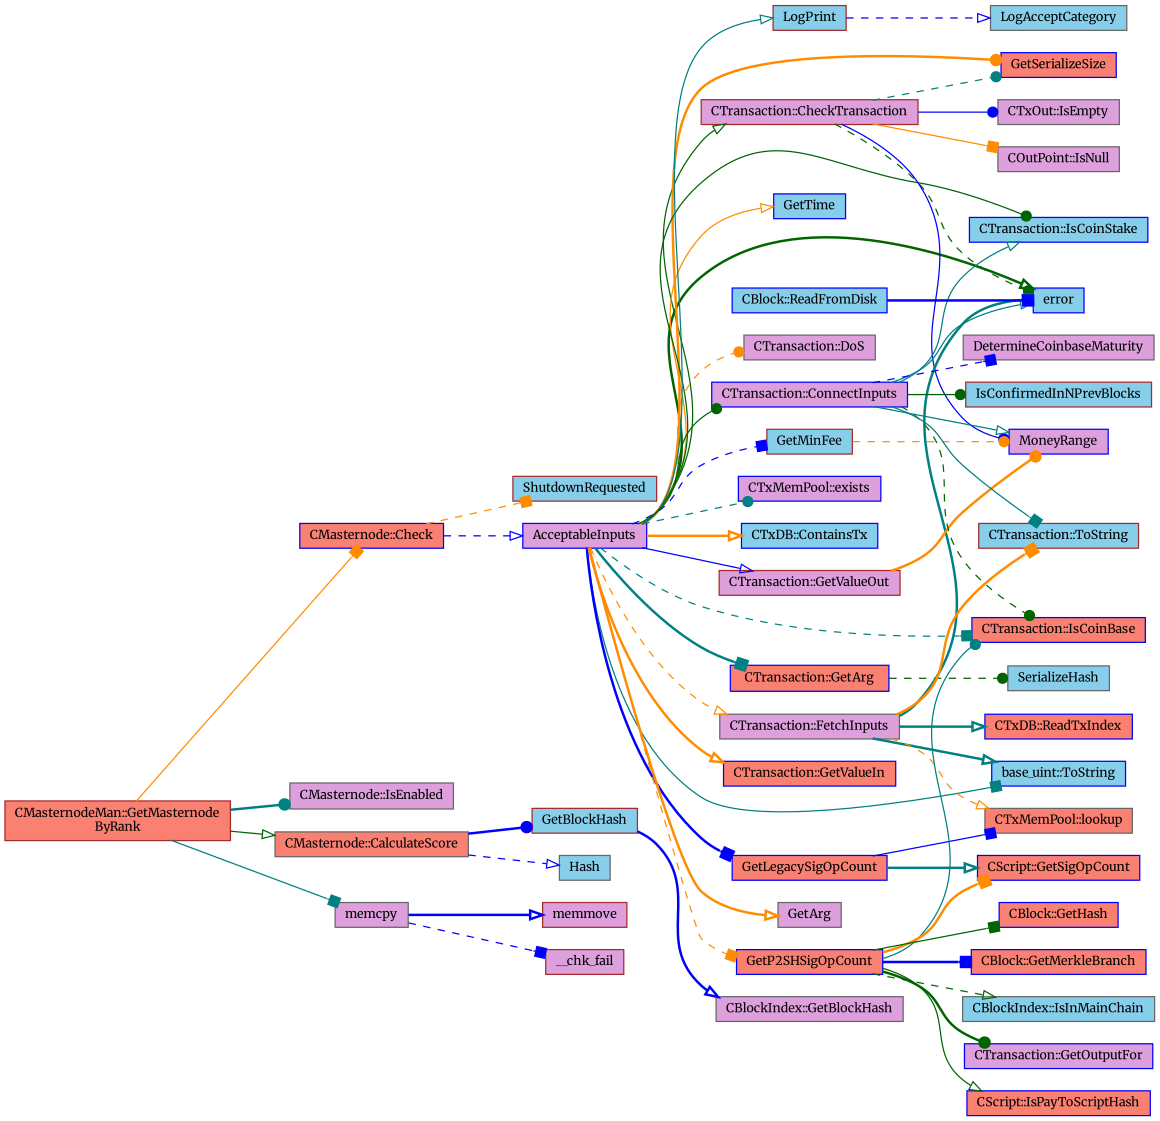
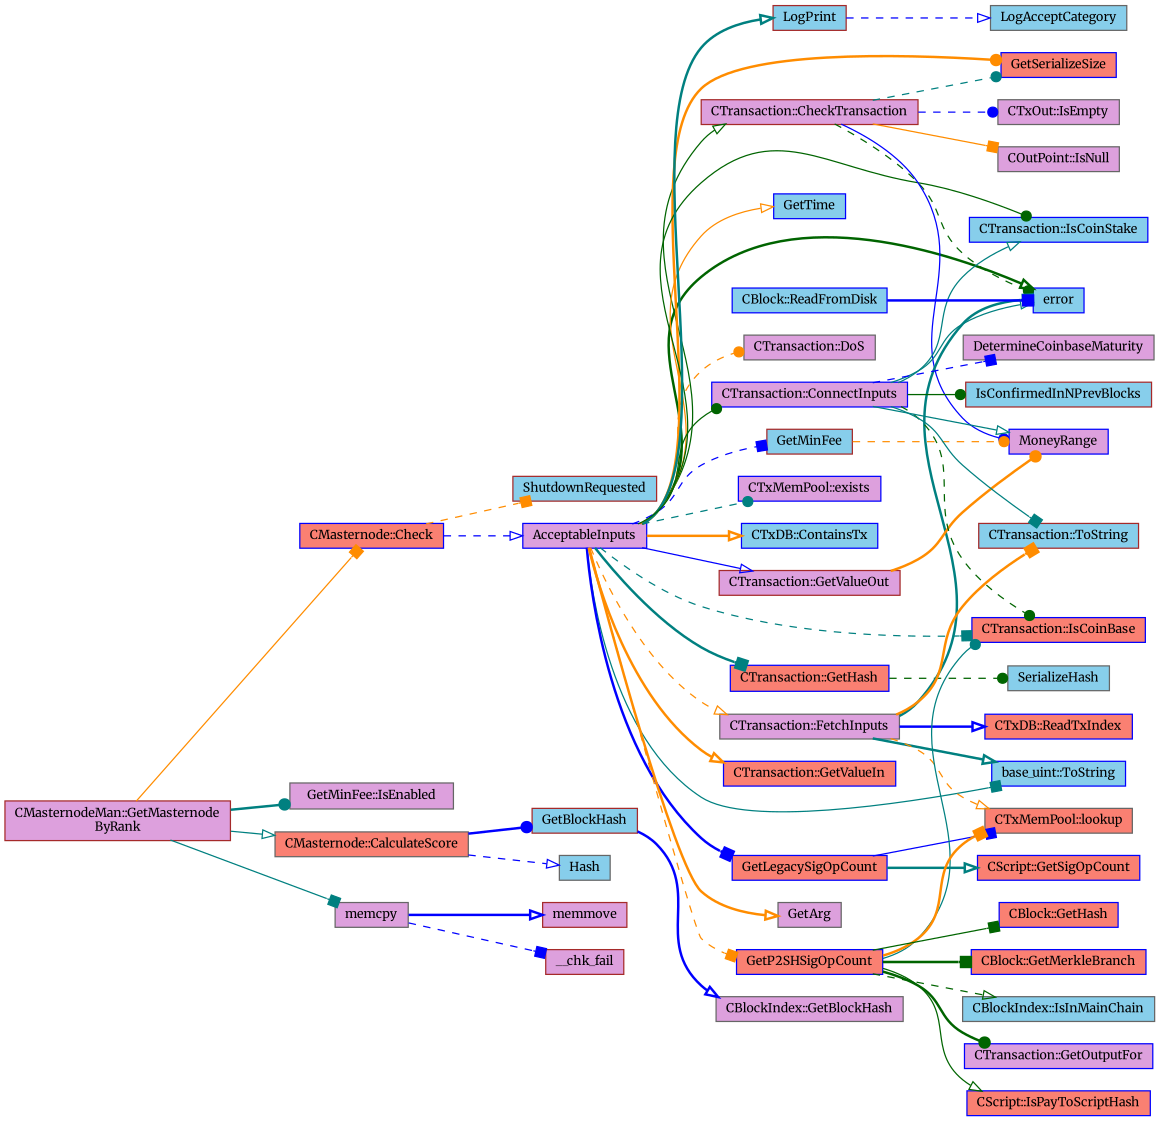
  digraph {
    fontname=Merriweather
    rankdir=LR
    node [color=blue fillcolor=plum fontname=Merriweather fontsize=10 shape=record style=filled]
    edge [arrowhead=onormal color=darkorange fontname=Merriweather fontsize=10 labelfontname=Helvetica labelfontsize=10 style=bold]
-   n1 [color=brown fillcolor=salmon fontcolor=black height=0.2 label="CMasternodeMan::GetMasternode\lByRank" width=0.4]
+   n1 [color=brown fontcolor=black height=0.2 label="CMasternodeMan::GetMasternode\lByRank" width=0.4]
    n2 [fillcolor=salmon height=0.2 label="CMasternode::Check" width=0.4]
-   n3 [color=gray40 height=0.2 label="CMasternode::IsEnabled" width=0.4]
+   n3 [color=gray40 height=0.2 label="GetMinFee::IsEnabled" width=0.4]
    n4 [color=gray40 fillcolor=salmon height=0.2 label="CMasternode::CalculateScore" width=0.4]
    n5 [color=gray40 height=0.2 label=memcpy width=0.4]
    n6 [color=brown fillcolor=skyblue height=0.2 label=ShutdownRequested width=0.4]
    n7 [height=0.2 label=AcceptableInputs width=0.4]
    n8 [color=brown fillcolor=skyblue height=0.2 label=GetBlockHash width=0.4]
    n9 [color=gray40 fillcolor=skyblue height=0.2 label=Hash width=0.4]
    n10 [color=brown height=0.2 label=memmove width=0.4]
    n11 [color=brown height=0.2 label=__chk_fail width=0.4]
    n12 [color=brown height=0.2 label="CTransaction::CheckTransaction" width=0.4]
    n13 [fillcolor=skyblue height=0.2 label=error width=0.4]
    n14 [fillcolor=skyblue height=0.2 label=GetTime width=0.4]
    n15 [fillcolor=salmon height=0.2 label=GetSerializeSize width=0.4]
    n16 [fillcolor=salmon height=0.2 label="CTransaction::IsCoinBase" width=0.4]
    n17 [color=gray40 height=0.2 label="CTransaction::DoS" width=0.4]
    n18 [fillcolor=skyblue height=0.2 label="CTransaction::IsCoinStake" width=0.4]
-   n19 [fillcolor=salmon height=0.2 label="CTransaction::GetArg" width=0.4]
+   n19 [fillcolor=salmon height=0.2 label="CTransaction::GetHash" width=0.4]
    n20 [height=0.2 label="CTxMemPool::exists" width=0.4]
    n21 [fillcolor=skyblue height=0.2 label="CTxDB::ContainsTx" width=0.4]
    n22 [color=gray40 height=0.2 label="CTransaction::FetchInputs" width=0.4]
    n23 [fillcolor=skyblue height=0.2 label="base_uint::ToString" width=0.4]
    n24 [fillcolor=salmon height=0.2 label=GetLegacySigOpCount width=0.4]
    n25 [fillcolor=salmon height=0.2 label=GetP2SHSigOpCount width=0.4]
    n26 [fillcolor=salmon height=0.2 label="CTransaction::GetValueIn" width=0.4]
    n27 [color=brown height=0.2 label="CTransaction::GetValueOut" width=0.4]
    n28 [color=brown fillcolor=skyblue height=0.2 label=GetMinFee width=0.4]
    n29 [color=gray40 height=0.2 label=GetArg width=0.4]
    n30 [color=brown fillcolor=skyblue height=0.2 label=LogPrint width=0.4]
    n31 [height=0.2 label="CTransaction::ConnectInputs" width=0.4]
    n32 [color=gray40 height=0.2 label="CTxOut::IsEmpty" width=0.4]
    n33 [height=0.2 label=MoneyRange width=0.4]
    n34 [color=gray40 height=0.2 label="COutPoint::IsNull" width=0.4]
    n35 [color=gray40 fillcolor=skyblue height=0.2 label=SerializeHash width=0.4]
    n36 [color=gray40 fillcolor=salmon height=0.2 label="CTxMemPool::lookup" width=0.4]
    n37 [fillcolor=salmon height=0.2 label="CTxDB::ReadTxIndex" width=0.4]
    n38 [color=brown fillcolor=skyblue height=0.2 label="CTransaction::ToString" width=0.4]
    n39 [fillcolor=salmon height=0.2 label="CScript::GetSigOpCount" width=0.4]
    n40 [height=0.2 label="CTransaction::GetOutputFor" width=0.4]
    n41 [fillcolor=salmon height=0.2 label="CScript::IsPayToScriptHash" width=0.4]
    n42 [fillcolor=salmon height=0.2 label="CBlock::GetHash" width=0.4]
    n43 [fillcolor=salmon height=0.2 label="CBlock::GetMerkleBranch" width=0.4]
    n44 [color=gray40 fillcolor=skyblue height=0.2 label="CBlockIndex::IsInMainChain" width=0.4]
    n45 [color=gray40 fillcolor=skyblue height=0.2 label=LogAcceptCategory width=0.4]
    n46 [color=brown fillcolor=skyblue height=0.2 label=IsConfirmedInNPrevBlocks width=0.4]
    n47 [color=gray40 height=0.2 label=DetermineCoinbaseMaturity width=0.4]
    n48 [fillcolor=skyblue height=0.2 label="CBlock::ReadFromDisk" width=0.4]
    n49 [color=gray40 height=0.2 label="CBlockIndex::GetBlockHash" width=0.4]
    n1 -> n2 [arrowhead=box style=solid]
    n1 -> n3 [arrowhead=dot color=teal]
-   n1 -> n4 [color=darkgreen style=solid]
+   n1 -> n4 [color=teal style=solid]
    n1 -> n5 [arrowhead=box color=teal style=solid]
    n2 -> n6 [arrowhead=box style=dashed]
    n2 -> n7 [color=blue style=dashed]
    n4 -> n8 [arrowhead=dot color=blue]
    n4 -> n9 [color=blue style=dashed]
    n5 -> n10 [color=blue]
    n5 -> n11 [arrowhead=box color=blue style=dashed]
    n7 -> n12 [color=darkgreen style=solid]
    n7 -> n13 [color=darkgreen]
    n7 -> n14 [style=solid]
    n7 -> n15 [arrowhead=dot]
    n7 -> n16 [arrowhead=box color=teal style=dashed]
    n7 -> n17 [arrowhead=dot style=dashed]
    n7 -> n18 [arrowhead=dot color=darkgreen style=solid]
    n7 -> n19 [arrowhead=box color=teal]
    n7 -> n20 [arrowhead=dot color=teal style=dashed]
    n7 -> n21
    n7 -> n22 [style=dashed]
    n7 -> n23 [arrowhead=box color=teal style=solid]
    n7 -> n24 [arrowhead=box color=blue]
    n7 -> n25 [arrowhead=box style=dashed]
    n7 -> n26
    n7 -> n27 [color=blue style=solid]
    n7 -> n28 [arrowhead=box color=blue style=dashed]
    n7 -> n29
-   n7 -> n30 [color=teal style=solid]
+   n7 -> n30 [color=teal]
    n7 -> n31 [arrowhead=dot color=darkgreen style=solid]
    n8 -> n49 [color=blue]
    n12 -> n13 [arrowhead=dot color=darkgreen style=dashed]
    n12 -> n15 [arrowhead=dot color=teal style=dashed]
-   n12 -> n32 [arrowhead=dot color=blue style=solid]
+   n12 -> n32 [arrowhead=dot color=blue style=dashed]
    n12 -> n33 [arrowhead=dot color=blue style=solid]
    n12 -> n34 [arrowhead=box style=solid]
    n19 -> n35 [arrowhead=dot color=darkgreen style=dashed]
    n22 -> n13 [arrowhead=box color=teal]
    n22 -> n23 [color=teal]
    n22 -> n36 [style=dashed]
-   n22 -> n37 [color=teal]
+   n22 -> n37 [color=blue]
    n22 -> n38 [arrowhead=box]
    n24 -> n36 [arrowhead=box color=blue style=solid]
    n24 -> n39 [color=teal]
    n25 -> n16 [arrowhead=dot color=teal style=solid]
-   n25 -> n39 [arrowhead=box]
+   n25 -> n36 [arrowhead=box]
    n25 -> n40 [arrowhead=dot color=darkgreen]
    n25 -> n41 [color=darkgreen style=solid]
    n25 -> n42 [arrowhead=box color=darkgreen style=solid]
-   n25 -> n43 [arrowhead=box color=blue]
+   n25 -> n43 [arrowhead=box color=darkgreen]
    n25 -> n44 [color=darkgreen style=dashed]
    n27 -> n33 [arrowhead=dot]
    n28 -> n33 [arrowhead=dot style=dashed]
    n30 -> n45 [color=blue style=dashed]
    n31 -> n13 [color=teal style=solid]
    n31 -> n16 [arrowhead=dot color=darkgreen style=dashed]
    n31 -> n18 [color=teal style=solid]
    n31 -> n33 [color=teal style=solid]
    n31 -> n38 [arrowhead=box color=teal style=solid]
    n31 -> n46 [arrowhead=dot color=darkgreen style=solid]
    n31 -> n47 [arrowhead=box color=blue style=dashed]
    n48 -> n13 [arrowhead=box color=blue]
  }
